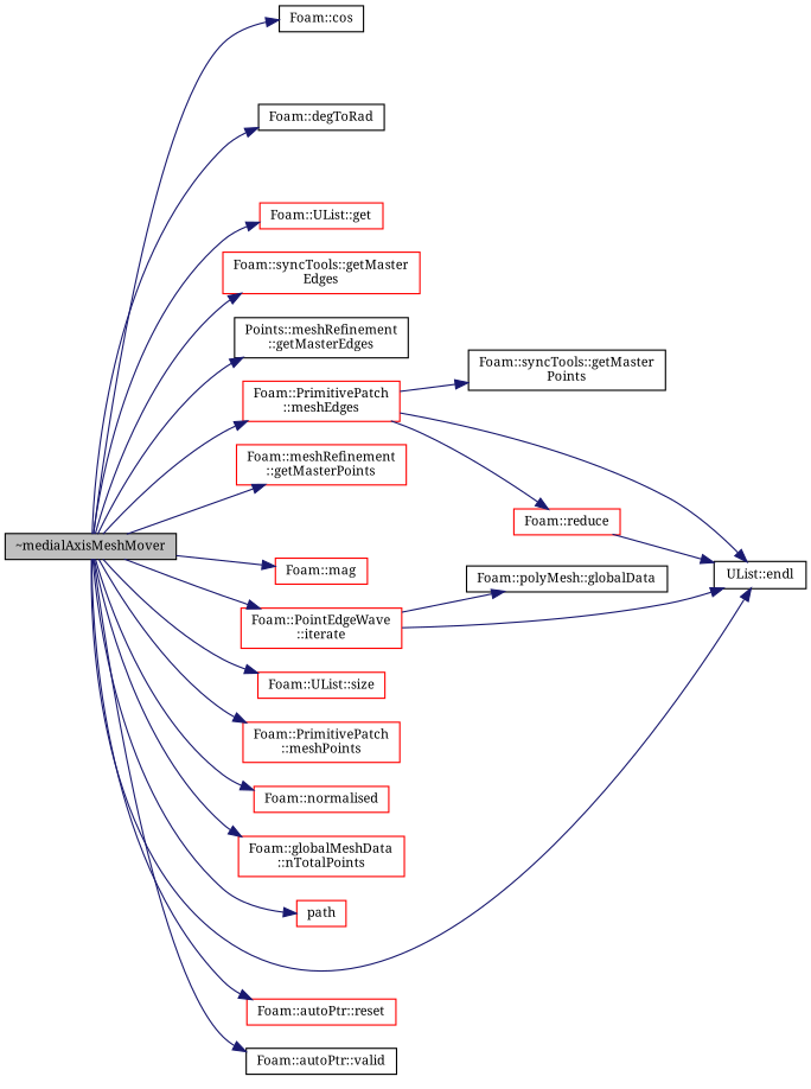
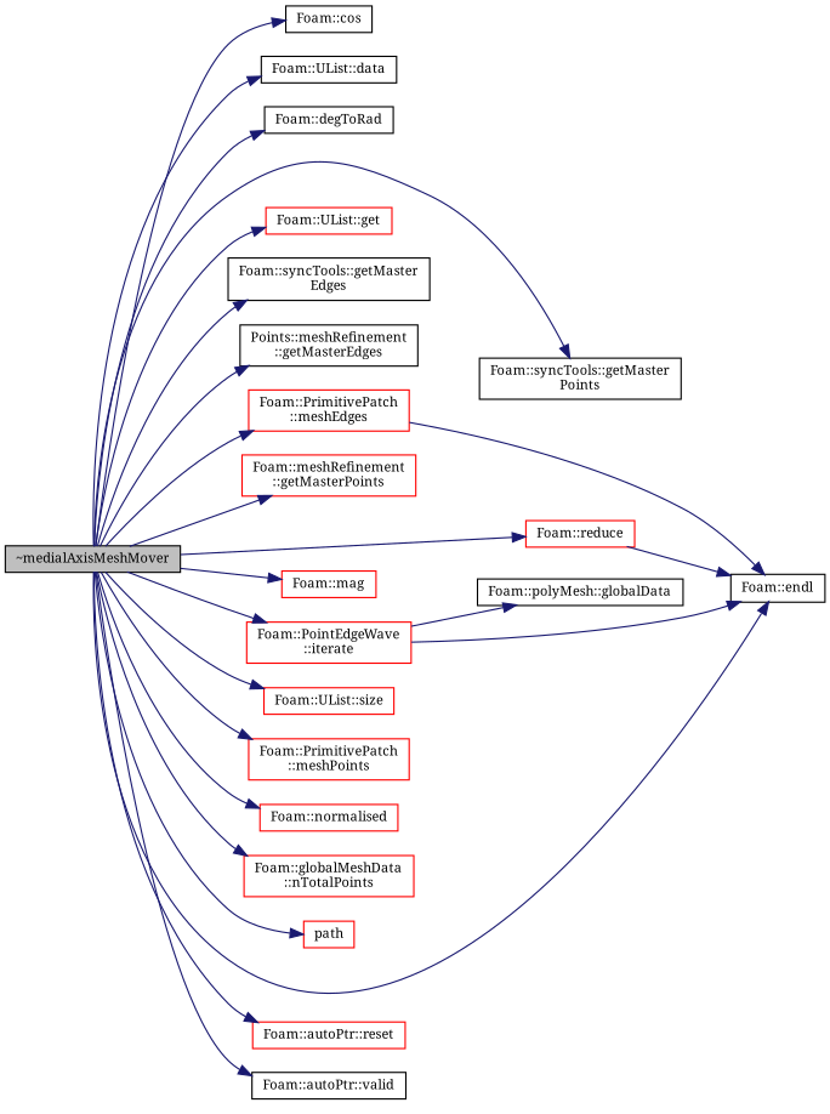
  digraph {
    fontname="Noto Serif"
    rankdir=LR
    node [color=red fontname="Noto Serif" fontsize=10 shape=record]
    edge [color=midnightblue fontname="Noto Serif" fontsize=10 labelfontname=Helvetica labelfontsize=10 style=solid]
    n1 [color=black fillcolor=grey75 fontcolor=black height=0.2 label="~medialAxisMeshMover" style=filled width=0.4]
    n2 [color=black height=0.2 label="Foam::cos" width=0.4]
+   n3 [color=black height=0.2 label="Foam::UList::data" width=0.4]
    n4 [color=black height=0.2 label="Foam::degToRad" width=0.4]
-   n5 [color=black height=0.2 label="UList::endl" width=0.4]
+   n5 [color=black height=0.2 label="Foam::endl" width=0.4]
    n6 [height=0.2 label="Foam::UList::get" width=0.4]
-   n7 [height=0.2 label="Foam::syncTools::getMaster\lEdges" width=0.4]
+   n7 [color=black height=0.2 label="Foam::syncTools::getMaster\lEdges" width=0.4]
    n8 [color=black height=0.2 label="Points::meshRefinement\l::getMasterEdges" width=0.4]
    n9 [color=black height=0.2 label="Foam::syncTools::getMaster\lPoints" width=0.4]
    n10 [height=0.2 label="Foam::meshRefinement\l::getMasterPoints" width=0.4]
    n11 [height=0.2 label="Foam::PointEdgeWave\l::iterate" width=0.4]
    n12 [height=0.2 label="Foam::mag" width=0.4]
    n13 [height=0.2 label="Foam::PrimitivePatch\l::meshEdges" width=0.4]
    n14 [height=0.2 label="Foam::UList::size" width=0.4]
    n15 [height=0.2 label="Foam::PrimitivePatch\l::meshPoints" width=0.4]
    n16 [height=0.2 label="Foam::normalised" width=0.4]
    n17 [height=0.2 label="Foam::globalMeshData\l::nTotalPoints" width=0.4]
    n18 [height=0.2 label=path width=0.4]
    n19 [height=0.2 label="Foam::reduce" width=0.4]
    n20 [height=0.2 label="Foam::autoPtr::reset" width=0.4]
    n21 [color=black height=0.2 label="Foam::autoPtr::valid" width=0.4]
    n22 [color=black height=0.2 label="Foam::polyMesh::globalData" width=0.4]
    n1 -> n2
+   n1 -> n3
    n1 -> n4
    n1 -> n5
    n1 -> n6
    n1 -> n7
    n1 -> n8
-   n13 -> n9
+   n1 -> n9
    n1 -> n10
    n1 -> n11
    n1 -> n12
    n1 -> n13
    n1 -> n14
    n1 -> n15
    n1 -> n16
    n1 -> n17
    n1 -> n18
-   n13 -> n19
+   n1 -> n19
    n1 -> n20
    n1 -> n21
    n11 -> n5
    n11 -> n22
    n13 -> n5
    n19 -> n5
  }
